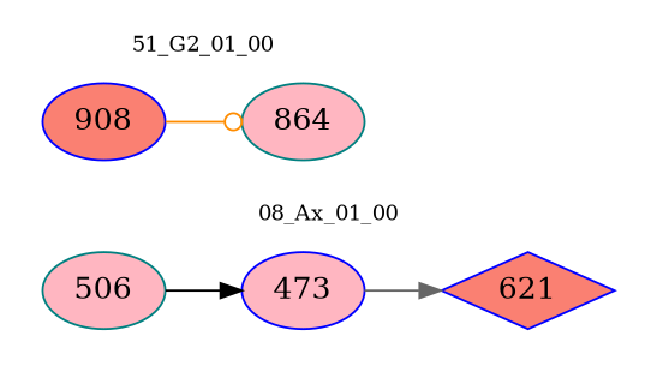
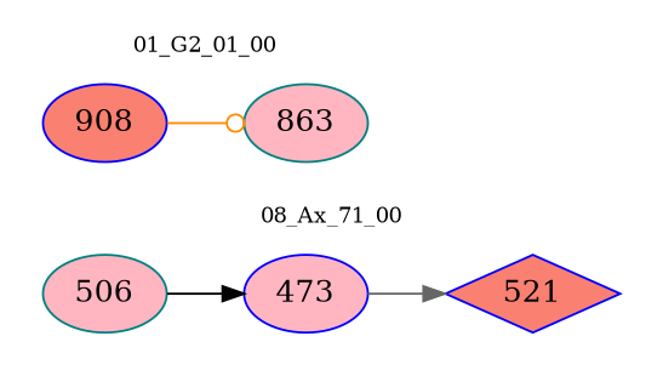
  digraph {
    rankdir=LR
    node [color=blue fillcolor=lightpink shape=ellipse style=filled]
    edge [arrowhead=normal]
    n1 [color=teal label=506]
    n2 [label=473]
-   n3 [fillcolor=salmon label=621 shape=diamond]
+   n3 [fillcolor=salmon label=521 shape=diamond]
    n4 [fillcolor=salmon label=908]
-   n5 [color=teal label=864]
+   n5 [color=teal label=863]
    subgraph cluster_1 {
      color=white
      fontsize=10
-     label="08_Ax_01_00"
+     label="08_Ax_71_00"
      n1
      n2
      n3
    }
    subgraph cluster_2 {
      color=white
      fontsize=10
-     label="51_G2_01_00"
+     label="01_G2_01_00"
      n4
      n5
    }
    n1 -> n2 [color=black]
    n2 -> n3 [color=gray40]
    n4 -> n5 [arrowhead=odot color=darkorange]
  }
